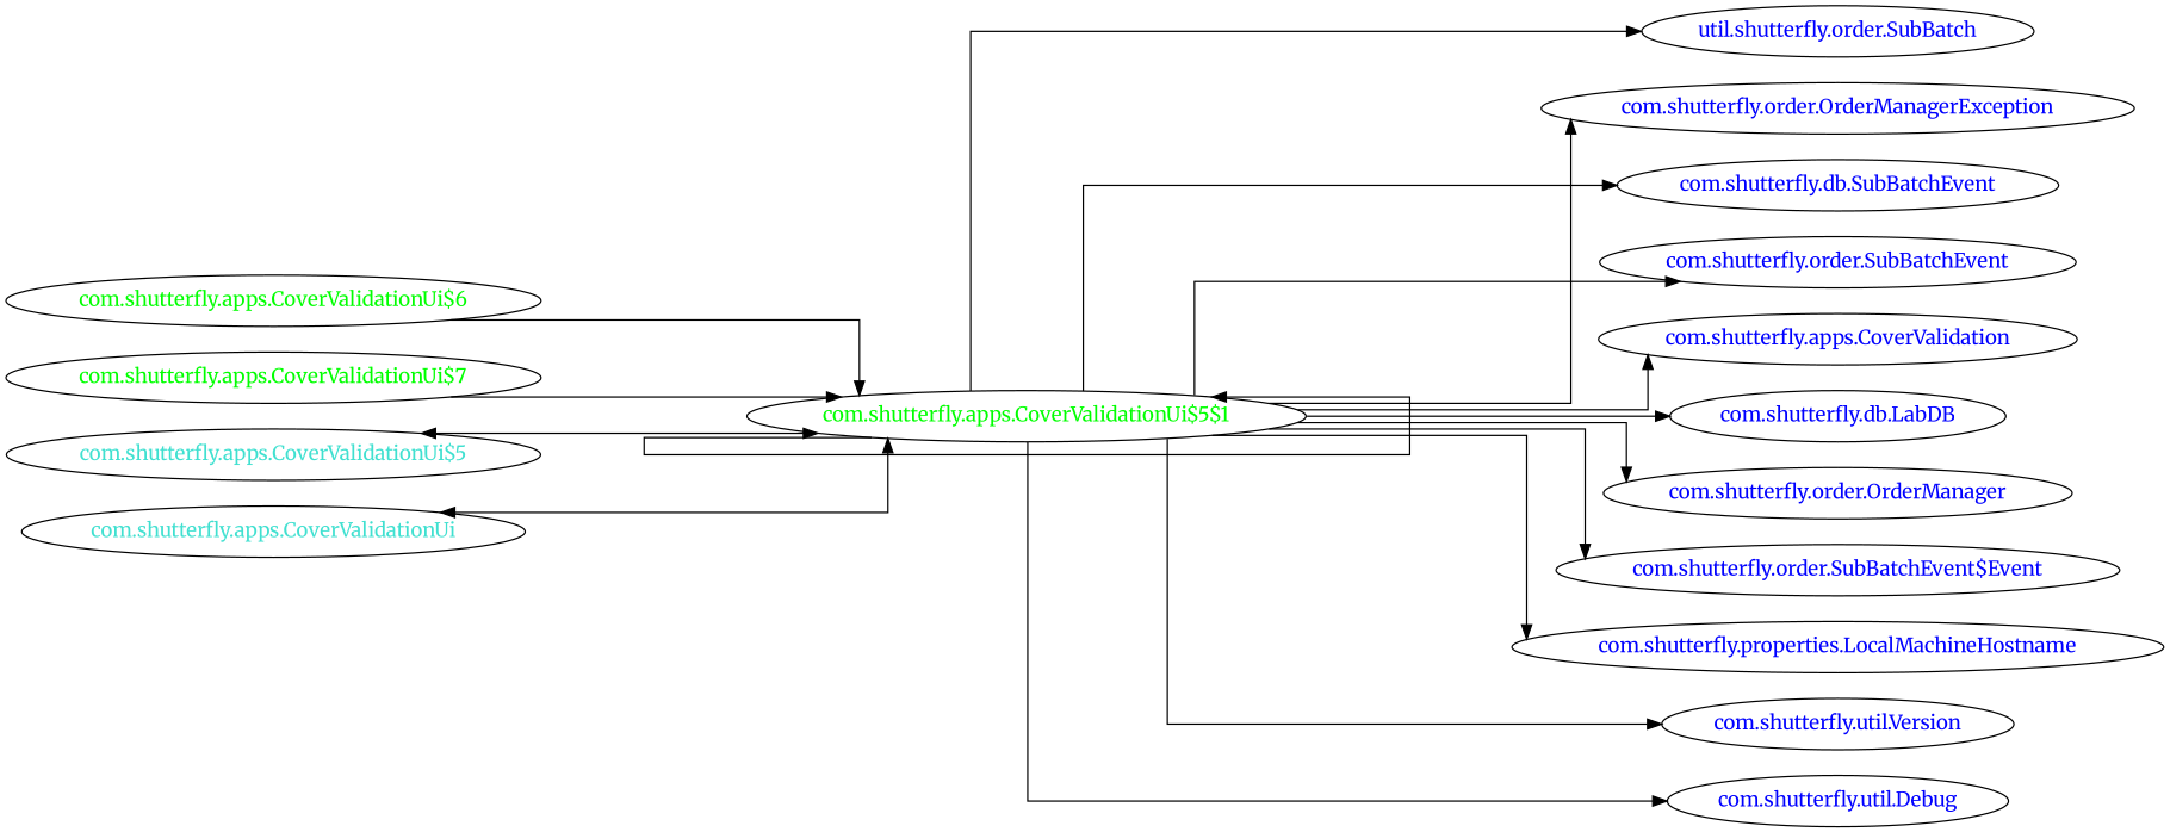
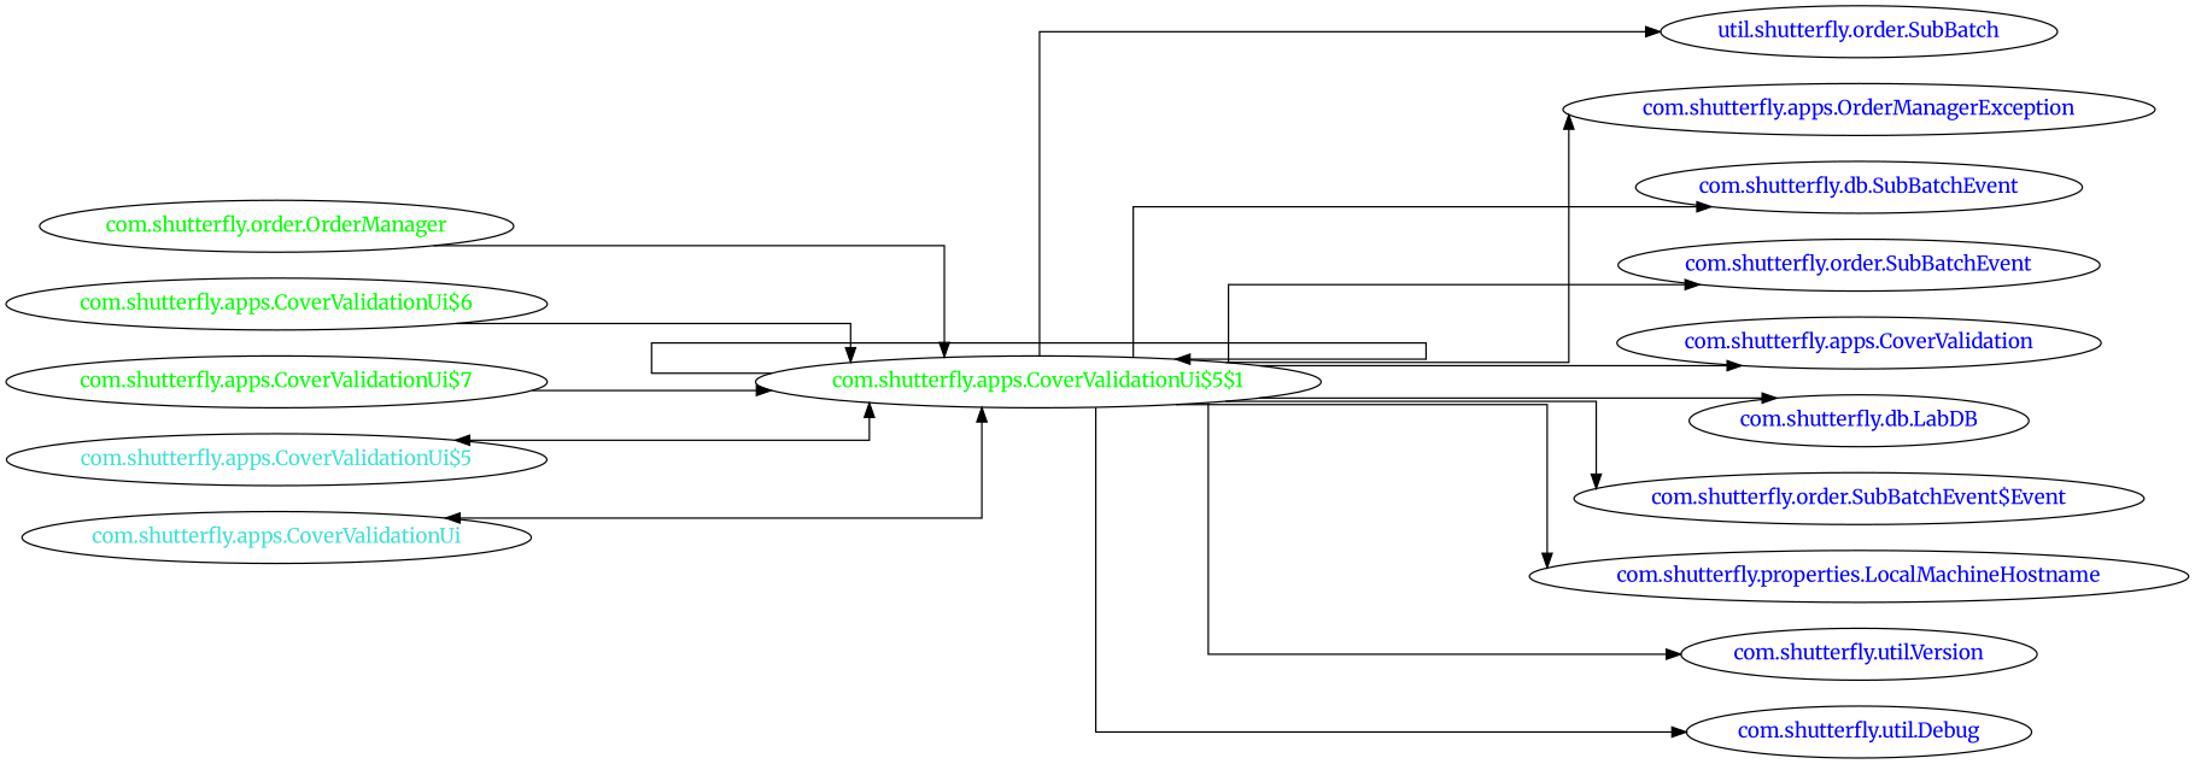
  digraph {
    concentrate=true
    fontname=Merriweather
    rankdir=LR
    ranksep=2.0
    splines=ortho
    node [fontcolor=blue fontname=Merriweather]
    edge [fontname=Merriweather]
    "com.shutterfly.apps.CoverValidationUi$5$1" [fontcolor=green]
    n2 [label="util.shutterfly.order.SubBatch"]
-   "com.shutterfly.order.OrderManagerException"
+   "com.shutterfly.order.OrderManagerException" [label="com.shutterfly.apps.OrderManagerException"]
    n4 [label="com.shutterfly.db.SubBatchEvent"]
    "com.shutterfly.order.SubBatchEvent"
    "com.shutterfly.apps.CoverValidation"
    "com.shutterfly.db.LabDB"
-   "com.shutterfly.order.OrderManager"
+   "com.shutterfly.order.OrderManager" [fontcolor=green]
    "com.shutterfly.order.SubBatchEvent$Event"
    "com.shutterfly.properties.LocalMachineHostname"
    "com.shutterfly.util.Version"
    "com.shutterfly.util.Debug"
    "com.shutterfly.apps.CoverValidationUi$6" [fontcolor=green]
    "com.shutterfly.apps.CoverValidationUi$7" [fontcolor=green]
    "com.shutterfly.apps.CoverValidationUi$5" [fontcolor=turquoise]
    "com.shutterfly.apps.CoverValidationUi" [fontcolor=turquoise]
    "com.shutterfly.apps.CoverValidationUi$5$1" -> "com.shutterfly.apps.CoverValidationUi$5$1"
    "com.shutterfly.apps.CoverValidationUi$5$1" -> n2
    "com.shutterfly.apps.CoverValidationUi$5$1" -> "com.shutterfly.order.OrderManagerException"
    "com.shutterfly.apps.CoverValidationUi$5$1" -> n4
    "com.shutterfly.apps.CoverValidationUi$5$1" -> "com.shutterfly.order.SubBatchEvent"
    "com.shutterfly.apps.CoverValidationUi$5$1" -> "com.shutterfly.apps.CoverValidation"
    "com.shutterfly.apps.CoverValidationUi$5$1" -> "com.shutterfly.db.LabDB"
-   "com.shutterfly.apps.CoverValidationUi$5$1" -> "com.shutterfly.order.OrderManager"
+   "com.shutterfly.order.OrderManager" -> "com.shutterfly.apps.CoverValidationUi$5$1"
    "com.shutterfly.apps.CoverValidationUi$5$1" -> "com.shutterfly.order.SubBatchEvent$Event"
    "com.shutterfly.apps.CoverValidationUi$5$1" -> "com.shutterfly.properties.LocalMachineHostname"
    "com.shutterfly.apps.CoverValidationUi$5$1" -> "com.shutterfly.util.Version"
    "com.shutterfly.apps.CoverValidationUi$5$1" -> "com.shutterfly.util.Debug"
    "com.shutterfly.apps.CoverValidationUi$6" -> "com.shutterfly.apps.CoverValidationUi$5$1"
    "com.shutterfly.apps.CoverValidationUi$7" -> "com.shutterfly.apps.CoverValidationUi$5$1"
    "com.shutterfly.apps.CoverValidationUi$5" -> "com.shutterfly.apps.CoverValidationUi$5$1" [dir=both]
    "com.shutterfly.apps.CoverValidationUi" -> "com.shutterfly.apps.CoverValidationUi$5$1" [dir=both]
  }
